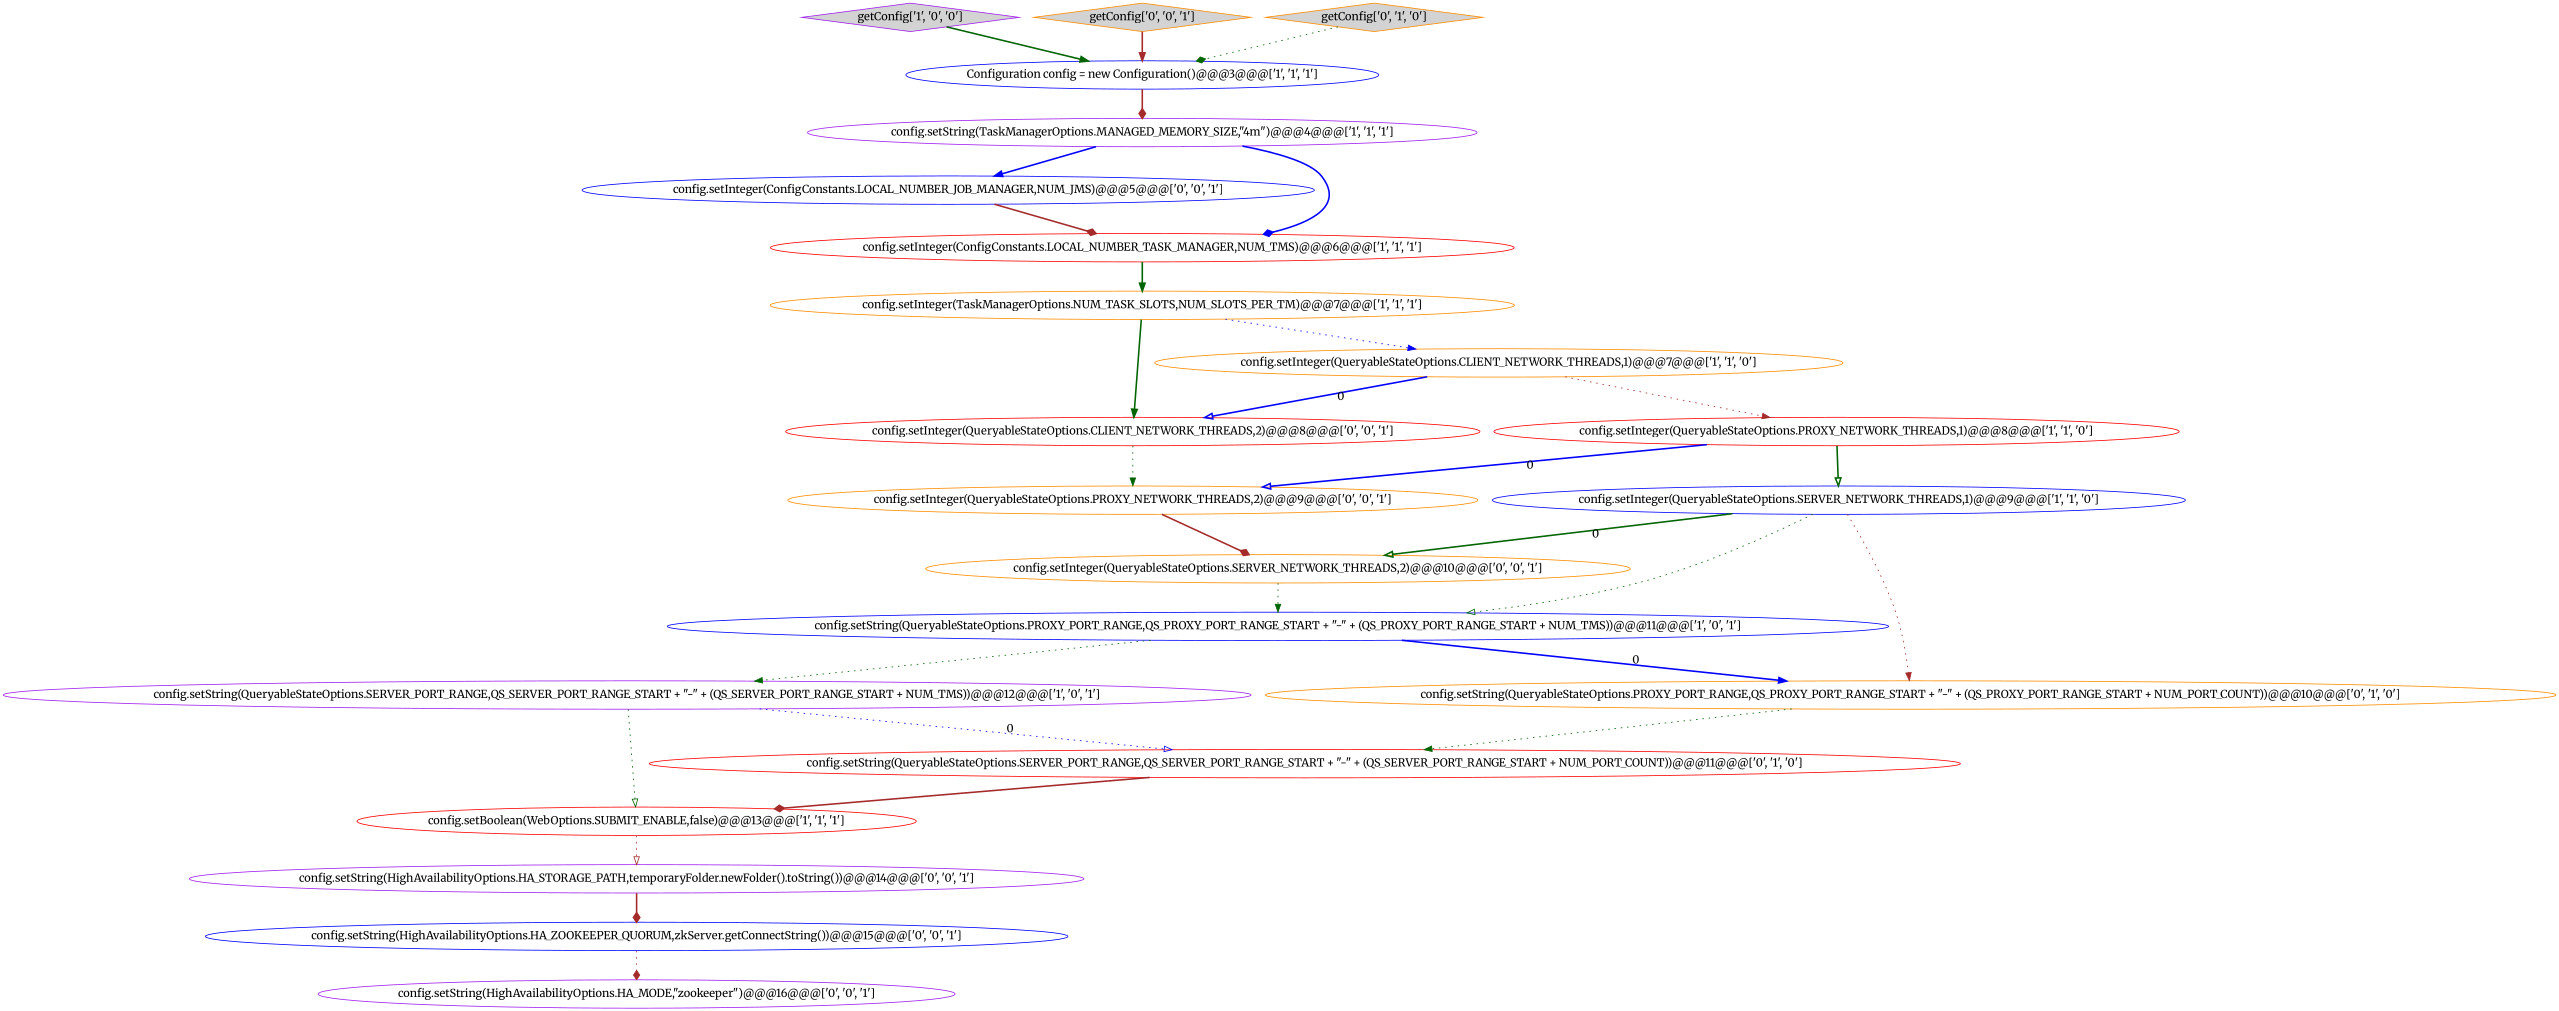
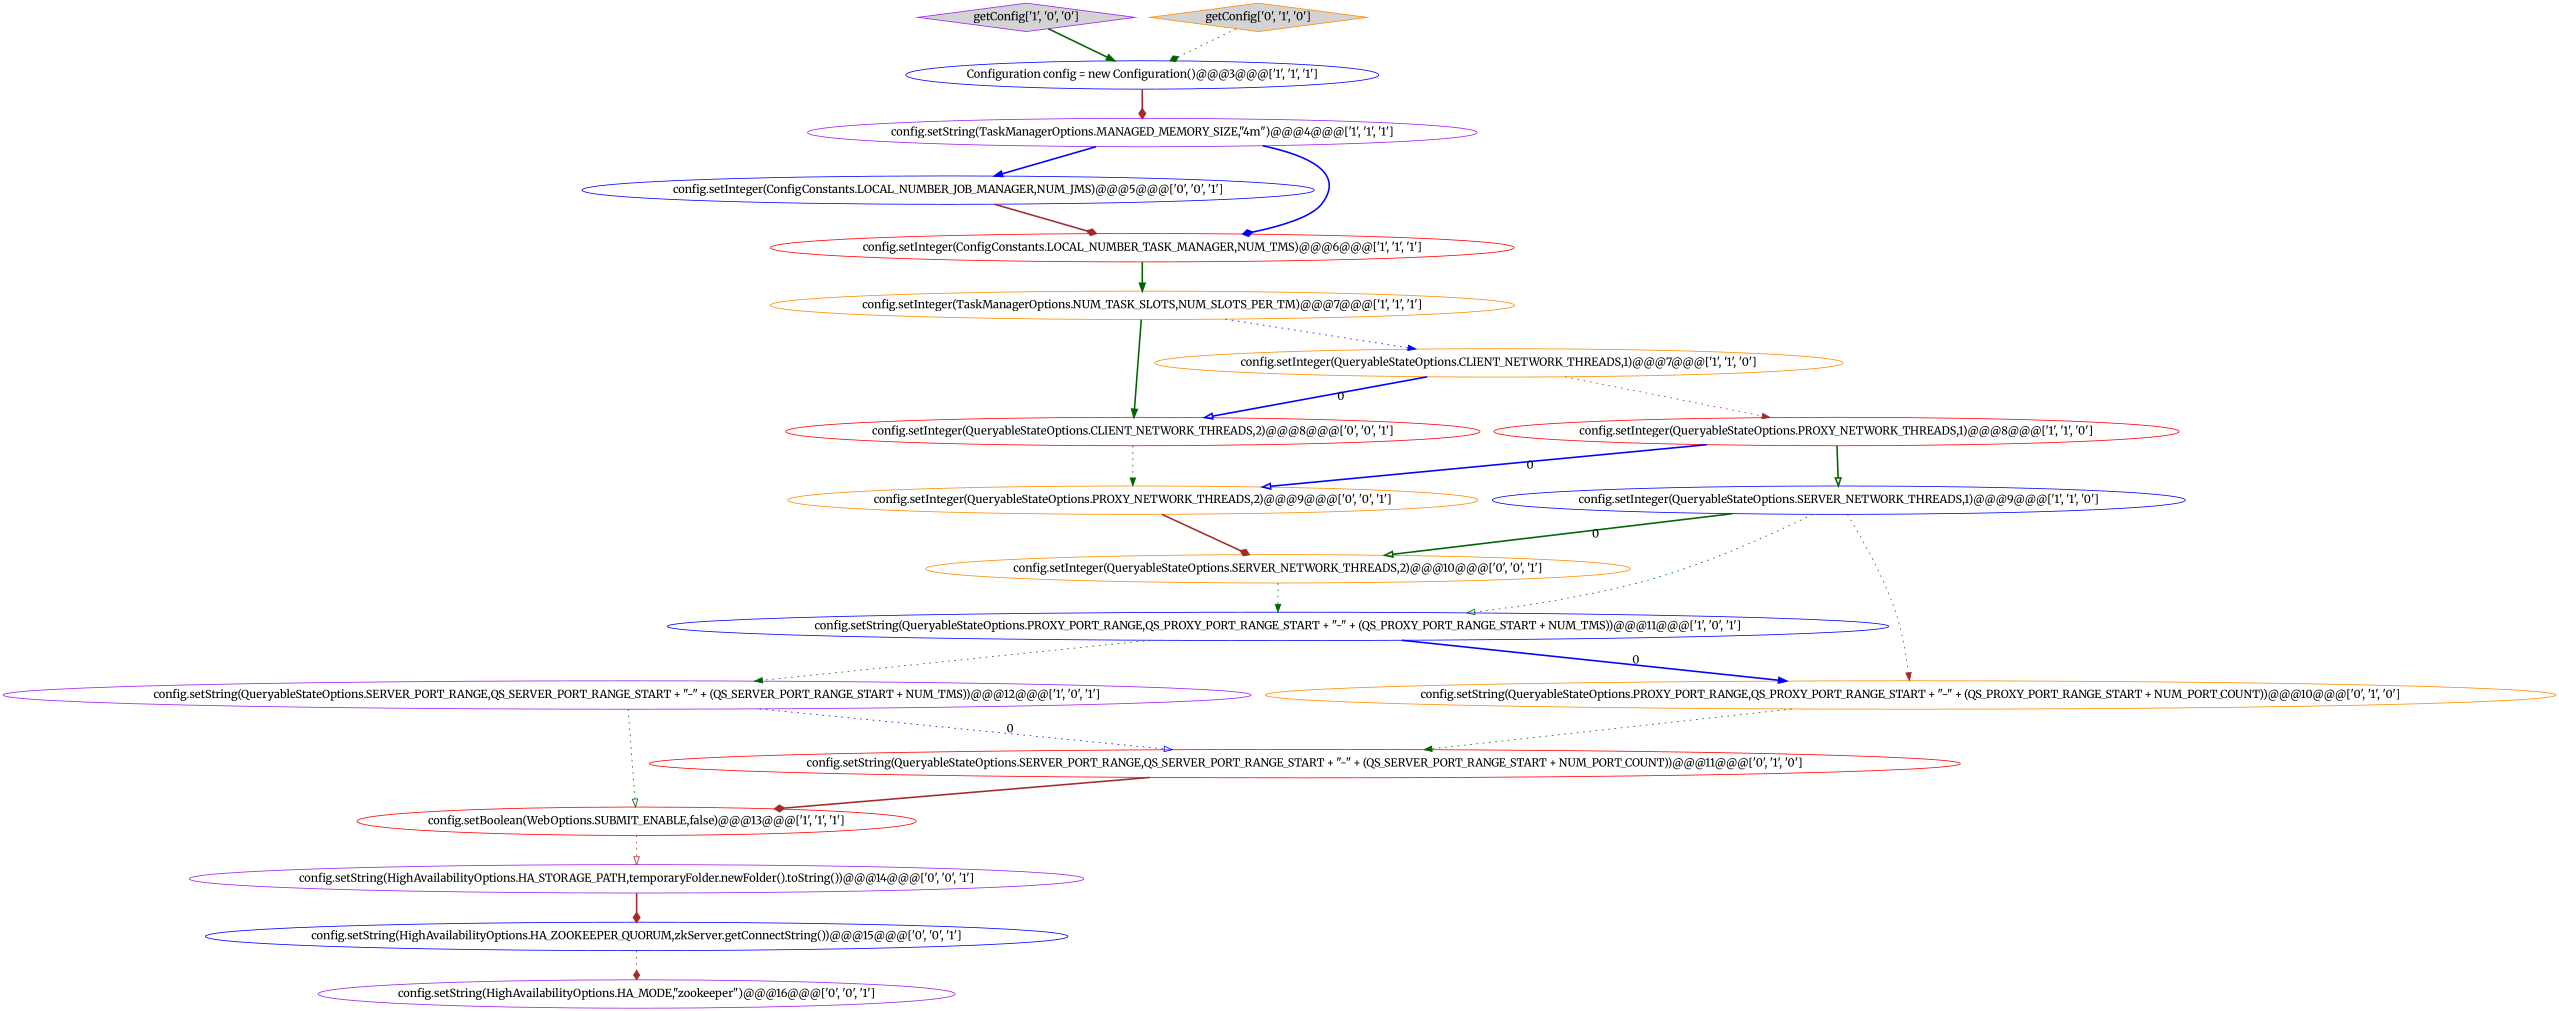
  digraph {
    fontname=Merriweather
    node [color=darkorange fillcolor=white fontname=Merriweather shape=ellipse style=filled]
    edge [arrowhead=normal color=darkgreen fontname=Merriweather style=bold]
    n1 [label="config.setInteger(QueryableStateOptions.PROXY_NETWORK_THREADS,2)@@@9@@@['0', '0', '1']"]
    n2 [label="config.setInteger(QueryableStateOptions.SERVER_NETWORK_THREADS,2)@@@10@@@['0', '0', '1']"]
    n3 [color=blue label="config.setString(QueryableStateOptions.PROXY_PORT_RANGE,QS_PROXY_PORT_RANGE_START + \"-\" + (QS_PROXY_PORT_RANGE_START + NUM_TMS))@@@11@@@['1', '0', '1']"]
    n4 [color=red label="config.setInteger(QueryableStateOptions.CLIENT_NETWORK_THREADS,2)@@@8@@@['0', '0', '1']"]
    n5 [color=purple label="config.setString(QueryableStateOptions.SERVER_PORT_RANGE,QS_SERVER_PORT_RANGE_START + \"-\" + (QS_SERVER_PORT_RANGE_START + NUM_TMS))@@@12@@@['1', '0', '1']"]
    n6 [color=red label="config.setString(QueryableStateOptions.SERVER_PORT_RANGE,QS_SERVER_PORT_RANGE_START + \"-\" + (QS_SERVER_PORT_RANGE_START + NUM_PORT_COUNT))@@@11@@@['0', '1', '0']"]
    n7 [color=red label="config.setBoolean(WebOptions.SUBMIT_ENABLE,false)@@@13@@@['1', '1', '1']"]
    n8 [color=purple label="config.setString(HighAvailabilityOptions.HA_STORAGE_PATH,temporaryFolder.newFolder().toString())@@@14@@@['0', '0', '1']"]
    n9 [color=blue label="Configuration config = new Configuration()@@@3@@@['1', '1', '1']"]
    n10 [color=purple label="config.setString(TaskManagerOptions.MANAGED_MEMORY_SIZE,\"4m\")@@@4@@@['1', '1', '1']"]
    n11 [color=blue label="config.setInteger(ConfigConstants.LOCAL_NUMBER_JOB_MANAGER,NUM_JMS)@@@5@@@['0', '0', '1']"]
    n12 [color=red label="config.setInteger(ConfigConstants.LOCAL_NUMBER_TASK_MANAGER,NUM_TMS)@@@6@@@['1', '1', '1']"]
    n13 [label="config.setString(QueryableStateOptions.PROXY_PORT_RANGE,QS_PROXY_PORT_RANGE_START + \"-\" + (QS_PROXY_PORT_RANGE_START + NUM_PORT_COUNT))@@@10@@@['0', '1', '0']"]
    n14 [color=purple fillcolor=lightgray label="getConfig['1', '0', '0']" shape=diamond]
    n15 [color=red label="config.setInteger(QueryableStateOptions.PROXY_NETWORK_THREADS,1)@@@8@@@['1', '1', '0']"]
    n16 [color=blue label="config.setInteger(QueryableStateOptions.SERVER_NETWORK_THREADS,1)@@@9@@@['1', '1', '0']"]
    n17 [label="config.setInteger(QueryableStateOptions.CLIENT_NETWORK_THREADS,1)@@@7@@@['1', '1', '0']"]
-   n18 [fillcolor=lightgray label="getConfig['0', '0', '1']" shape=diamond]
    n19 [label="config.setInteger(TaskManagerOptions.NUM_TASK_SLOTS,NUM_SLOTS_PER_TM)@@@7@@@['1', '1', '1']"]
    n20 [color=purple label="config.setString(HighAvailabilityOptions.HA_MODE,\"zookeeper\")@@@16@@@['0', '0', '1']"]
    n21 [color=blue label="config.setString(HighAvailabilityOptions.HA_ZOOKEEPER_QUORUM,zkServer.getConnectString())@@@15@@@['0', '0', '1']"]
    n22 [fillcolor=lightgray label="getConfig['0', '1', '0']" shape=diamond]
    n1 -> n2 [arrowhead=diamond color=brown]
    n2 -> n3 [style=dotted]
    n3 -> n5 [style=dotted]
    n3 -> n13 [color=blue label=0]
    n4 -> n1 [style=dotted]
    n5 -> n6 [arrowhead=onormal color=blue label=0 style=dotted]
    n5 -> n7 [arrowhead=onormal style=dotted]
    n6 -> n7 [arrowhead=diamond color=brown]
    n7 -> n8 [arrowhead=onormal color=brown style=dotted]
    n8 -> n21 [arrowhead=diamond color=brown]
    n9 -> n10 [arrowhead=diamond color=brown]
    n10 -> n11 [color=blue]
    n10 -> n12 [arrowhead=diamond color=blue]
    n11 -> n12 [arrowhead=diamond color=brown]
    n12 -> n19
    n13 -> n6 [style=dotted]
    n14 -> n9
    n15 -> n1 [arrowhead=onormal color=blue label=0]
    n15 -> n16 [arrowhead=onormal]
    n16 -> n2 [arrowhead=onormal label=0]
    n16 -> n3 [arrowhead=onormal style=dotted]
    n16 -> n13 [color=brown style=dotted]
    n17 -> n4 [arrowhead=onormal color=blue label=0]
    n17 -> n15 [color=brown style=dotted]
-   n18 -> n9 [color=brown]
    n19 -> n4
    n19 -> n17 [color=blue style=dotted]
    n21 -> n20 [arrowhead=diamond color=brown style=dotted]
    n22 -> n9 [arrowhead=diamond style=dotted]
  }
